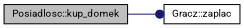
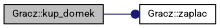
  digraph {
    rankdir=LR
    fontname=Roboto
    node [color=black fontname=Roboto fontsize=10 shape=record style=filled]
-   n1 [fillcolor=grey75 fontcolor=black height=0.2 label="Posiadlosc::kup_domek" width=0.4]
+   n1 [fillcolor=grey75 fontcolor=black height=0.2 label="Gracz::kup_domek" width=0.4]
    n2 [fillcolor=white height=0.2 label="Gracz::zaplac" width=0.4]
    n1 -> n2 [color=midnightblue fontname=Roboto fontsize=10 labelfontname=Helvetica labelfontsize=10 style=solid arrowhead=dot]
  }
